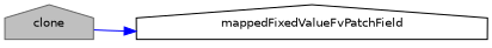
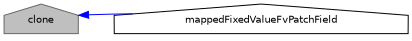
  digraph {
    rankdir=LR
    node [fontname=Helvetica fontsize=10 shape=house]
    n1 [color=gray40 fillcolor=grey75 fontcolor=black height=0.2 label=clone style=filled width=0.4]
    n2 [color=black height=0.2 label=mappedFixedValueFvPatchField width=0.4]
-   n1 -> n2 [color=blue fontname=Helvetica fontsize=10 labelfontname=Helvetica labelfontsize=10 style=solid]
+   n2 -> n1 [color=blue fontname=Helvetica fontsize=10 labelfontname=Helvetica labelfontsize=10 style=solid]
  }
